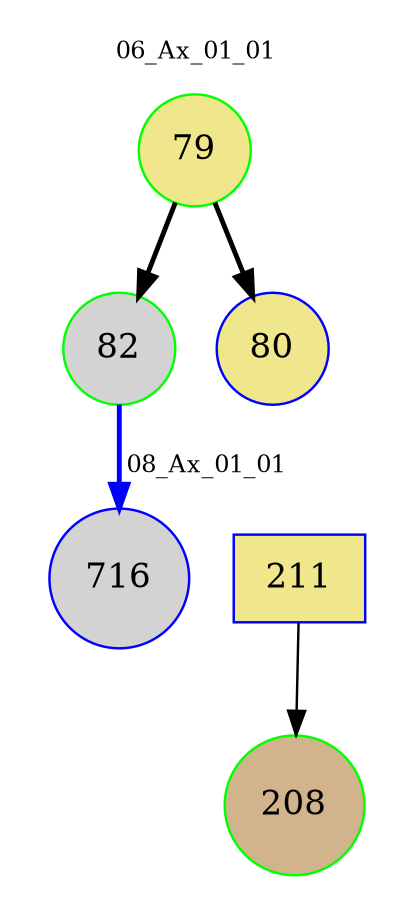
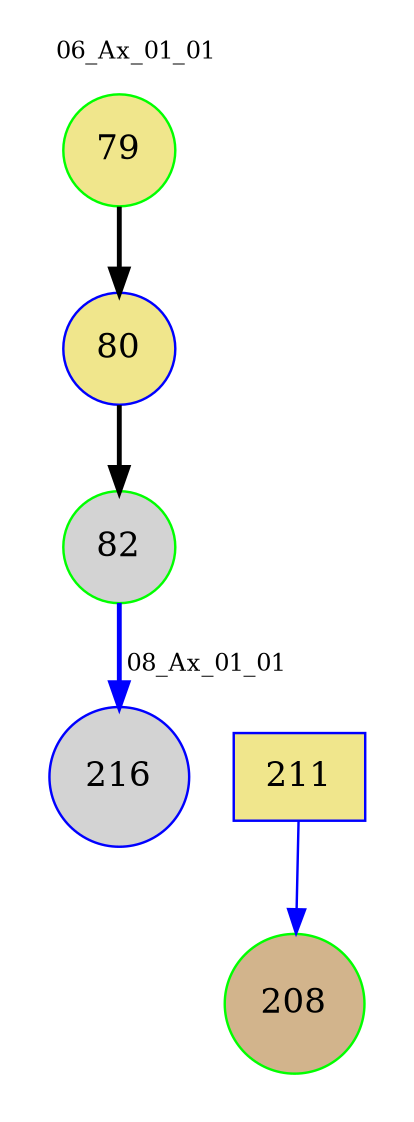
  digraph {
    fontname="DejaVu Serif"
    node [color=blue fillcolor=khaki fontname="DejaVu Serif" shape=circle style=filled]
    edge [color=blue fontname="DejaVu Serif" style=bold]
    n1 [label=211 shape=box]
    n2 [color=green fillcolor=tan label=208]
-   n3 [fillcolor=lightgrey label=716]
+   n3 [fillcolor=lightgrey label=216]
    n4 [color=green label=79]
    n5 [color=green fillcolor=lightgrey label=82]
    n6 [label=80]
    subgraph cluster_1 {
      color=white
      fontsize=10
      label="08_Ax_01_01"
      n1
      n2
      n3
    }
    subgraph cluster_2 {
      color=white
      fontsize=10
      label="06_Ax_01_01"
      n4
      n5
      n6
    }
-   n1 -> n2 [color=black style=solid]
-   n4 -> n5 [color=black]
+   n1 -> n2 [style=solid]
+   n6 -> n5 [color=black]
    n4 -> n6 [color=black]
    n5 -> n3
  }
